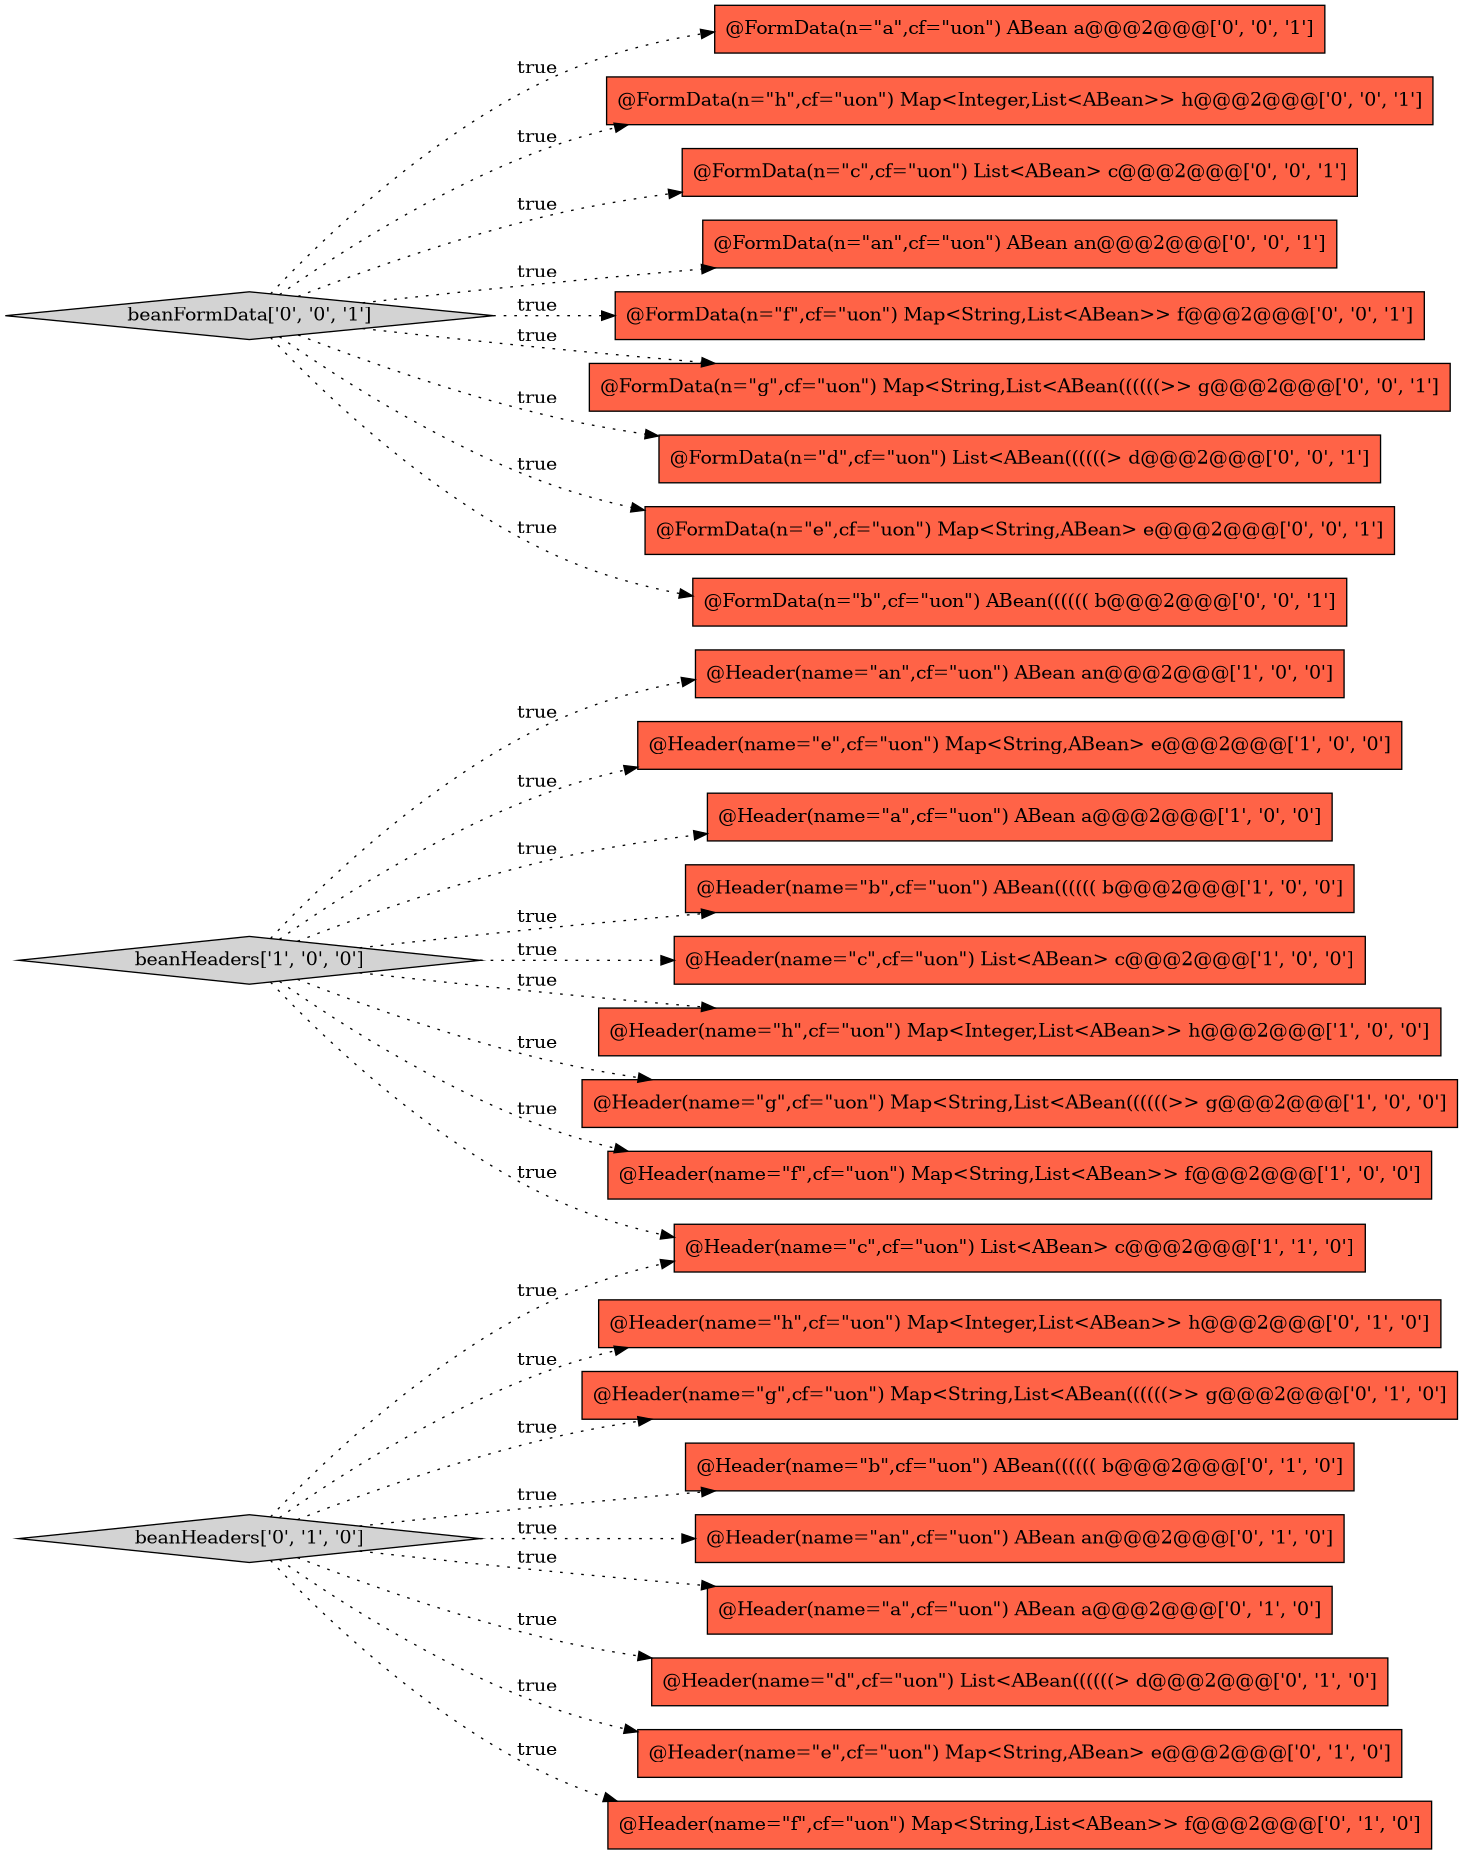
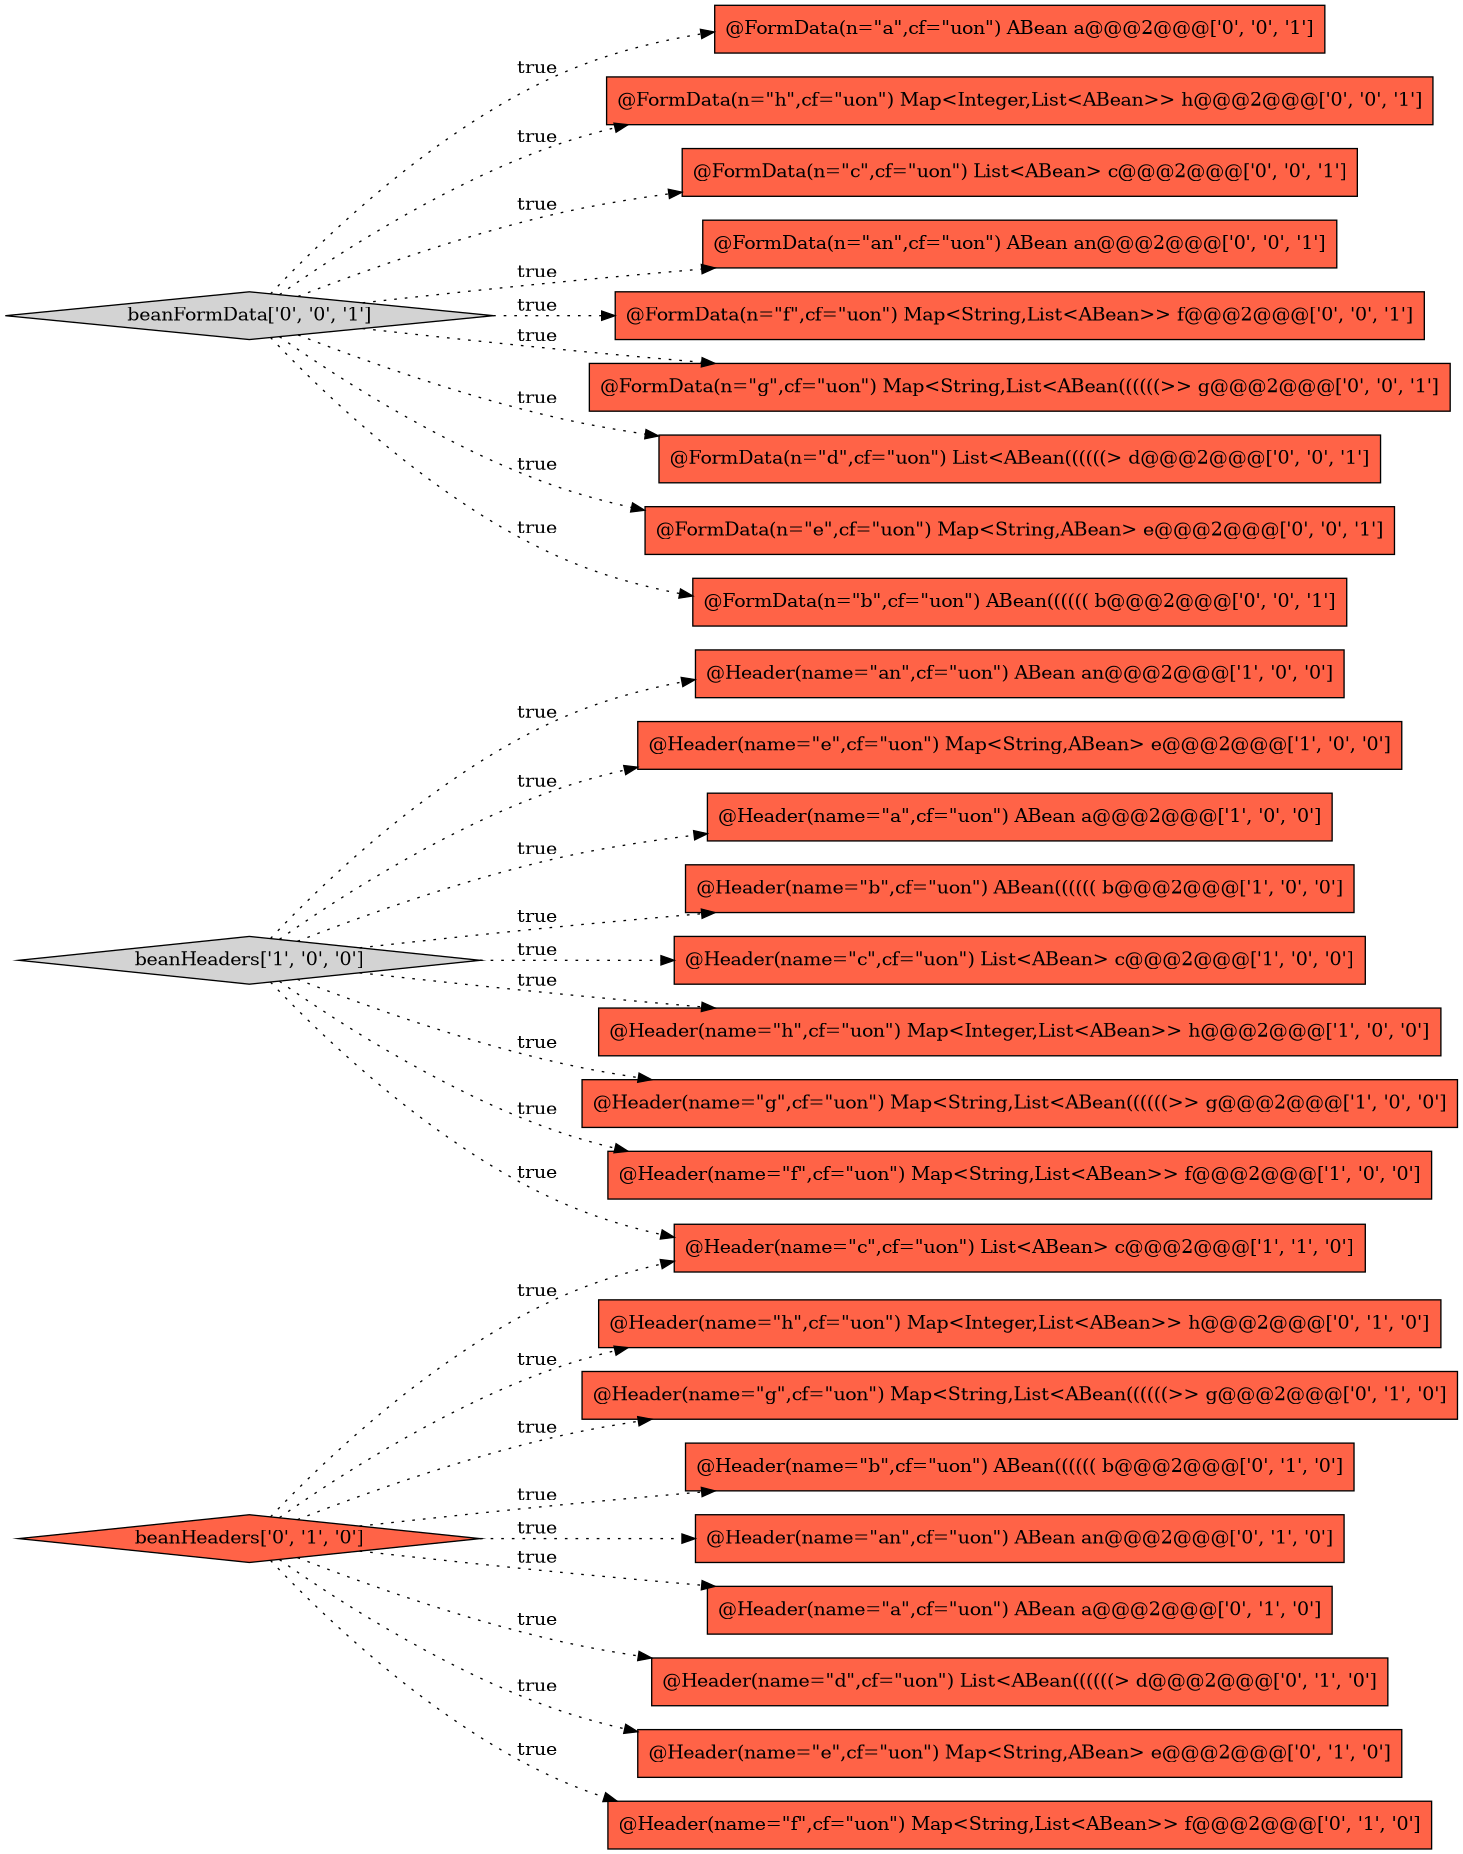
  digraph {
    rankdir=LR
    node [fillcolor=tomato shape=box style=filled]
    edge [style=dotted]
    n1 [label="@Header(name=\"an\",cf=\"uon\") ABean an@@@2@@@['1', '0', '0']"]
    n2 [label="@Header(name=\"e\",cf=\"uon\") Map<String,ABean> e@@@2@@@['1', '0', '0']"]
    n3 [label="@FormData(n=\"a\",cf=\"uon\") ABean a@@@2@@@['0', '0', '1']"]
    n4 [label="@Header(name=\"a\",cf=\"uon\") ABean a@@@2@@@['1', '0', '0']"]
-   n5 [fillcolor=lightgray label="beanHeaders['0', '1', '0']" shape=diamond]
+   n5 [label="beanHeaders['0', '1', '0']" shape=diamond]
    n6 [label="@Header(name=\"h\",cf=\"uon\") Map<Integer,List<ABean>> h@@@2@@@['0', '1', '0']"]
    n7 [label="@Header(name=\"c\",cf=\"uon\") List<ABean> c@@@2@@@['1', '1', '0']"]
    n8 [label="@Header(name=\"g\",cf=\"uon\") Map<String,List<ABean((((((>> g@@@2@@@['0', '1', '0']"]
    n9 [label="@Header(name=\"b\",cf=\"uon\") ABean(((((( b@@@2@@@['0', '1', '0']"]
    n10 [label="@Header(name=\"an\",cf=\"uon\") ABean an@@@2@@@['0', '1', '0']"]
    n11 [label="@Header(name=\"a\",cf=\"uon\") ABean a@@@2@@@['0', '1', '0']"]
    n12 [label="@Header(name=\"d\",cf=\"uon\") List<ABean((((((> d@@@2@@@['0', '1', '0']"]
    n13 [label="@Header(name=\"e\",cf=\"uon\") Map<String,ABean> e@@@2@@@['0', '1', '0']"]
    n14 [label="@Header(name=\"f\",cf=\"uon\") Map<String,List<ABean>> f@@@2@@@['0', '1', '0']"]
    n15 [label="@Header(name=\"b\",cf=\"uon\") ABean(((((( b@@@2@@@['1', '0', '0']"]
    n16 [fillcolor=lightgray label="beanFormData['0', '0', '1']" shape=diamond]
    n17 [label="@FormData(n=\"h\",cf=\"uon\") Map<Integer,List<ABean>> h@@@2@@@['0', '0', '1']"]
    n18 [label="@FormData(n=\"c\",cf=\"uon\") List<ABean> c@@@2@@@['0', '0', '1']"]
    n19 [label="@FormData(n=\"an\",cf=\"uon\") ABean an@@@2@@@['0', '0', '1']"]
    n20 [label="@FormData(n=\"f\",cf=\"uon\") Map<String,List<ABean>> f@@@2@@@['0', '0', '1']"]
    n21 [label="@FormData(n=\"g\",cf=\"uon\") Map<String,List<ABean((((((>> g@@@2@@@['0', '0', '1']"]
    n22 [label="@FormData(n=\"d\",cf=\"uon\") List<ABean((((((> d@@@2@@@['0', '0', '1']"]
    n23 [label="@FormData(n=\"e\",cf=\"uon\") Map<String,ABean> e@@@2@@@['0', '0', '1']"]
    n24 [label="@FormData(n=\"b\",cf=\"uon\") ABean(((((( b@@@2@@@['0', '0', '1']"]
    n25 [label="@Header(name=\"c\",cf=\"uon\") List<ABean> c@@@2@@@['1', '0', '0']"]
    n26 [label="@Header(name=\"h\",cf=\"uon\") Map<Integer,List<ABean>> h@@@2@@@['1', '0', '0']"]
    n27 [fillcolor=lightgray label="beanHeaders['1', '0', '0']" shape=diamond]
    n28 [label="@Header(name=\"g\",cf=\"uon\") Map<String,List<ABean((((((>> g@@@2@@@['1', '0', '0']"]
    n29 [label="@Header(name=\"f\",cf=\"uon\") Map<String,List<ABean>> f@@@2@@@['1', '0', '0']"]
    n5 -> n6 [label=true]
    n5 -> n7 [label=true]
    n5 -> n8 [label=true]
    n5 -> n9 [label=true]
    n5 -> n10 [label=true]
    n5 -> n11 [label=true]
    n5 -> n12 [label=true]
    n5 -> n13 [label=true]
    n5 -> n14 [label=true]
    n16 -> n3 [label=true]
    n16 -> n17 [label=true]
    n16 -> n18 [label=true]
    n16 -> n19 [label=true]
    n16 -> n20 [label=true]
    n16 -> n21 [label=true]
    n16 -> n22 [label=true]
    n16 -> n23 [label=true]
    n16 -> n24 [label=true]
    n27 -> n1 [label=true]
    n27 -> n2 [label=true]
    n27 -> n4 [label=true]
    n27 -> n7 [label=true]
    n27 -> n15 [label=true]
    n27 -> n25 [label=true]
    n27 -> n26 [label=true]
    n27 -> n28 [label=true]
    n27 -> n29 [label=true]
  }
